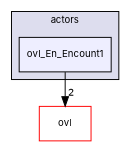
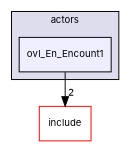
  digraph {
    compound=true
    fontname=Inter
    node [fontname=Inter fontsize=10 shape=box style=filled]
    n1 [fillcolor="#eeeeff" label=ovl_En_Encount1 pencolor=black]
-   n2 [color=red fillcolor=white label=ovl]
+   n2 [color=red fillcolor=white label=include]
    subgraph cluster_1 {
      bgcolor="#ddddee"
      fontsize=10
      label=actors
      pencolor=black
      n1
    }
    n1 -> n2 [headlabel=2 labeldistance=1.5 labelfontname=Helvetica labelfontsize=10 fontname=Inter]
  }
